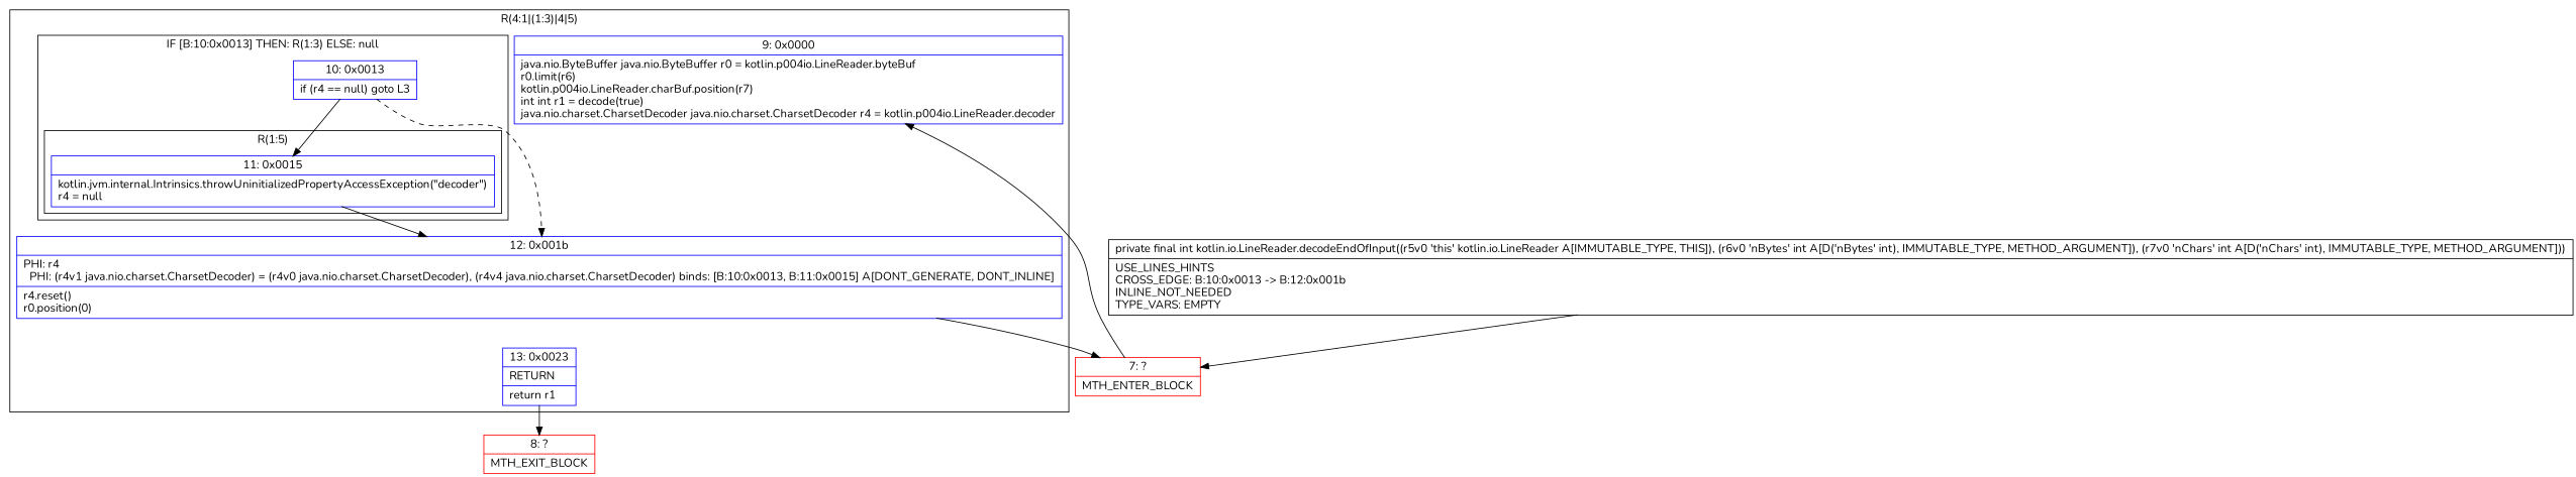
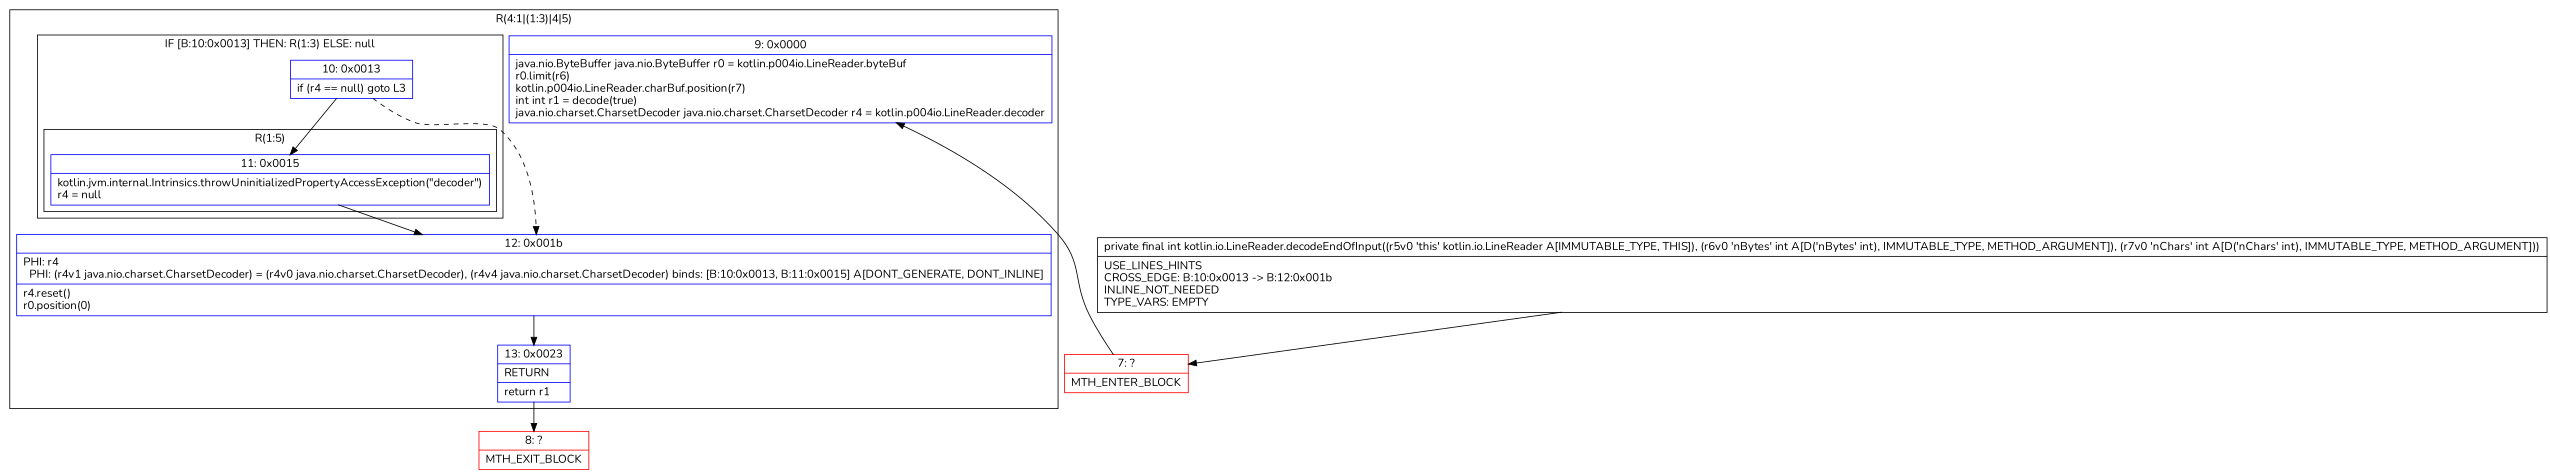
  digraph {
    fontname=Nunito
    node [color=blue fontname=Nunito shape=record]
    edge [fontname=Nunito]
    n1 [label="{11\:\ 0x0015|kotlin.jvm.internal.Intrinsics.throwUninitializedPropertyAccessException(\"decoder\")\lr4 = null\l}"]
    n2 [label="{10\:\ 0x0013|if (r4 == null) goto L3\l}"]
    n3 [label="{9\:\ 0x0000|java.nio.ByteBuffer java.nio.ByteBuffer r0 = kotlin.p004io.LineReader.byteBuf\lr0.limit(r6)\lkotlin.p004io.LineReader.charBuf.position(r7)\lint int r1 = decode(true)\ljava.nio.charset.CharsetDecoder java.nio.charset.CharsetDecoder r4 = kotlin.p004io.LineReader.decoder\l}"]
    n4 [label="{12\:\ 0x001b|PHI: r4 \l  PHI: (r4v1 java.nio.charset.CharsetDecoder) = (r4v0 java.nio.charset.CharsetDecoder), (r4v4 java.nio.charset.CharsetDecoder) binds: [B:10:0x0013, B:11:0x0015] A[DONT_GENERATE, DONT_INLINE]\l|r4.reset()\lr0.position(0)\l}"]
    n5 [label="{13\:\ 0x0023|RETURN\l|return r1\l}"]
    n6 [color=red label="{8\:\ ?|MTH_EXIT_BLOCK\l}"]
    n7 [color=red label="{7\:\ ?|MTH_ENTER_BLOCK\l}"]
    n8 [label="{private final int kotlin.io.LineReader.decodeEndOfInput((r5v0 'this' kotlin.io.LineReader A[IMMUTABLE_TYPE, THIS]), (r6v0 'nBytes' int A[D('nBytes' int), IMMUTABLE_TYPE, METHOD_ARGUMENT]), (r7v0 'nChars' int A[D('nChars' int), IMMUTABLE_TYPE, METHOD_ARGUMENT]))  | USE_LINES_HINTS\lCROSS_EDGE: B:10:0x0013 \-\> B:12:0x001b\lINLINE_NOT_NEEDED\lTYPE_VARS: EMPTY\l}" color=""]
    subgraph cluster_1 {
      label="R(4:1|(1:3)|4|5)"
      n3
      n4
      n5
      subgraph cluster_2 {
        label="IF [B:10:0x0013] THEN: R(1:3) ELSE: null"
        n2
        subgraph cluster_3 {
          label="R(1:5)"
          n1
        }
      }
    }
    n1 -> n4
    n2 -> n1
    n2 -> n4 [style=dashed]
-   n4 -> n7
+   n4 -> n5
    n5 -> n6
    n7 -> n3
    n8 -> n7
  }
